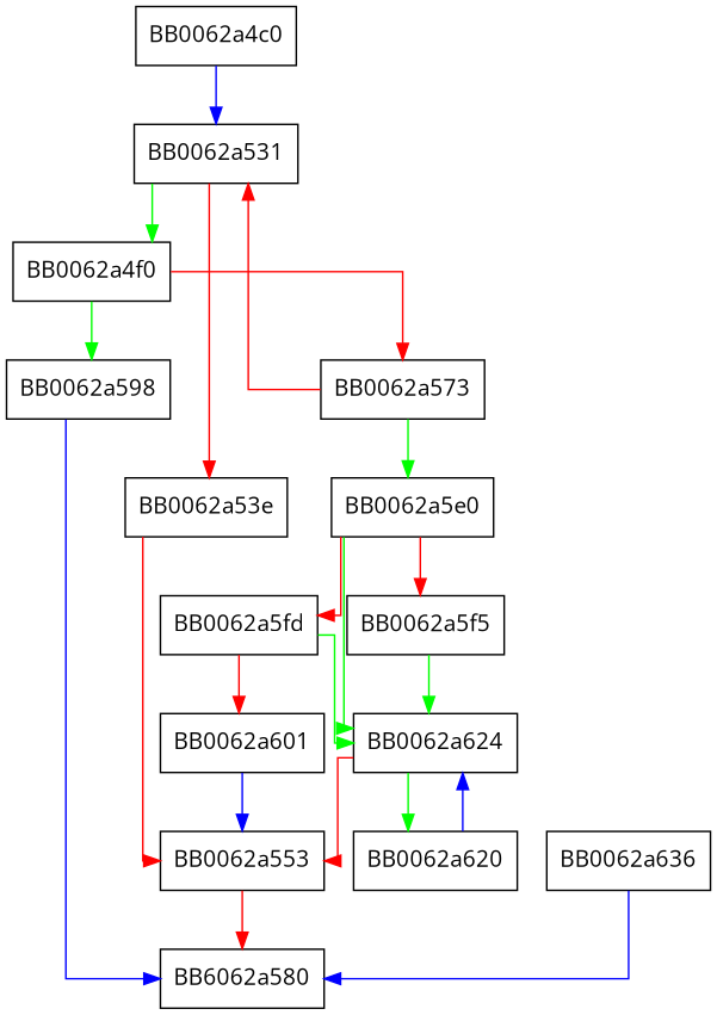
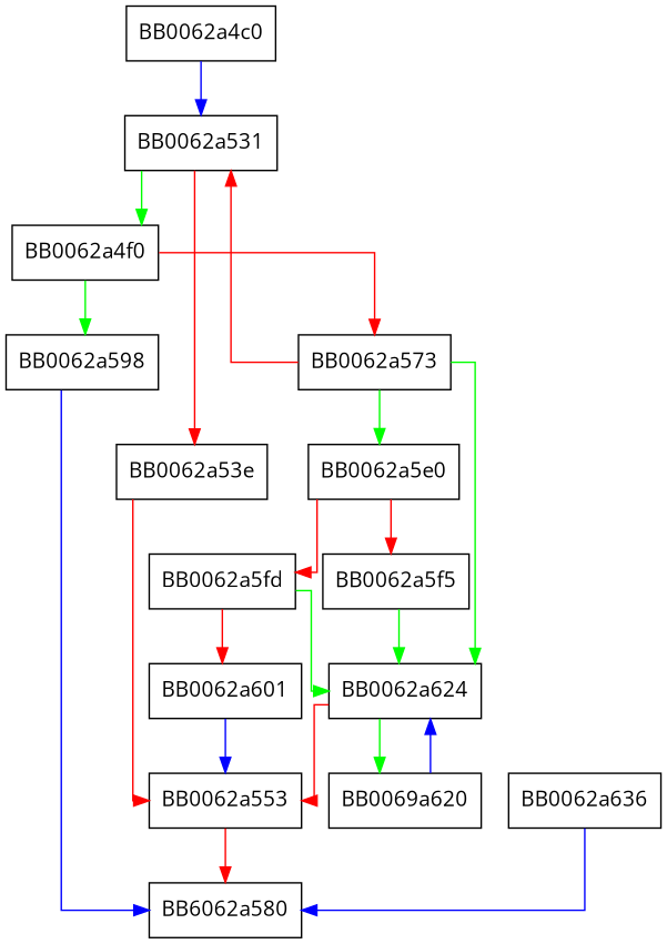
  digraph {
    fontname="Open Sans"
    splines=ortho
    node [fontname="Open Sans" shape=box]
    edge [color=red fontname="Open Sans"]
    BB0062a4c0
    BB0062a531
    BB0062a4f0
    BB0062a53e
    BB0062a598
    n6 [label=BB0062a573]
    BB0062a553
    n8 [label=BB6062a580]
    BB0062a5e0
    BB0062a624
    BB0062a5f5
    BB0062a5fd
-   BB0062a620
+   BB0062a620 [label=BB0069a620]
    BB0062a636
    BB0062a601
    BB0062a4c0 -> BB0062a531 [color=blue]
    BB0062a531 -> BB0062a4f0 [color=green]
    BB0062a531 -> BB0062a53e
    BB0062a4f0 -> BB0062a598 [color=green]
    BB0062a4f0 -> n6
    BB0062a53e -> BB0062a553
    BB0062a598 -> n8 [color=blue]
    n6 -> BB0062a531
    n6 -> BB0062a5e0 [color=green]
    BB0062a553 -> n8
-   BB0062a5e0 -> BB0062a624 [color=green]
+   n6 -> BB0062a624 [color=green]
    BB0062a5e0 -> BB0062a5f5
    BB0062a5e0 -> BB0062a5fd
    BB0062a624 -> BB0062a553
    BB0062a624 -> BB0062a620 [color=green]
    BB0062a5f5 -> BB0062a624 [color=green]
    BB0062a5fd -> BB0062a624 [color=green]
    BB0062a5fd -> BB0062a601
    BB0062a620 -> BB0062a624 [color=blue]
    BB0062a636 -> n8 [color=blue]
    BB0062a601 -> BB0062a553 [color=blue]
  }
